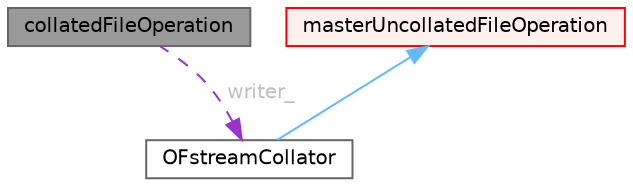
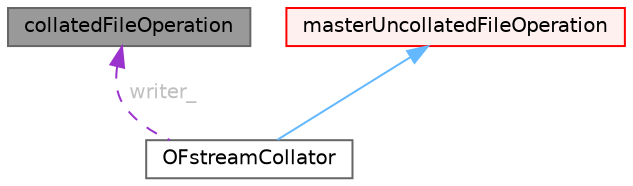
  digraph {
    node [color=gray40 fontname=Helvetica fontsize=10 shape=box style=filled]
    edge [dir=back fontname=Helvetica fontsize=10 labelfontname=Helvetica labelfontsize=10]
    n1 [fillcolor=grey60 fontcolor=black height=0.2 label=collatedFileOperation width=0.4]
    n2 [color=red fillcolor="#FFF0F0" height=0.2 label=masterUncollatedFileOperation width=0.4]
    n3 [fillcolor=white height=0.2 label=OFstreamCollator width=0.4]
    n2 -> n3 [color=steelblue1 style=solid]
-   n3 -> n1 [color=darkorchid3 fontcolor=grey label=" writer_" style=dashed]
+   n1 -> n3 [color=darkorchid3 fontcolor=grey label=" writer_" style=dashed]
  }
